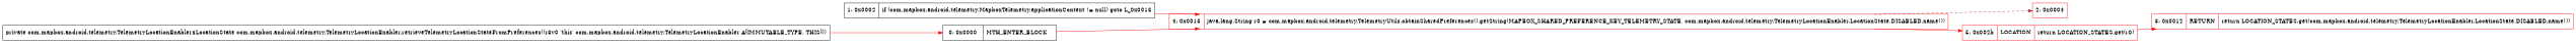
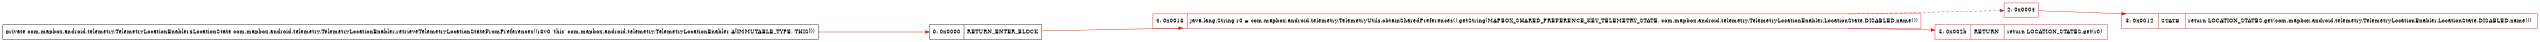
  digraph {
    rankdir=LR
    node [color=red shape=record]
    edge [color=red]
-   n1 [color=black label="{0\:\ 0x0000|MTH_ENTER_BLOCK\l}"]
+   n1 [color=black label="{0\:\ 0x0000|RETURN_ENTER_BLOCK\l}"]
    n2 [label="{4\:\ 0x0013|java.lang.String r0 = com.mapbox.android.telemetry.TelemetryUtils.obtainSharedPreferences().getString(MAPBOX_SHARED_PREFERENCE_KEY_TELEMETRY_STATE, com.mapbox.android.telemetry.TelemetryLocationEnabler.LocationState.DISABLED.name())\l}"]
-   n3 [color=black label="{1\:\ 0x0002|if (com.mapbox.android.telemetry.MapboxTelemetry.applicationContext != null) goto L_0x0013\l}"]
    n4 [label="{2\:\ 0x0004}"]
-   n5 [label="{3\:\ 0x0012|RETURN\l|return LOCATION_STATES.get(com.mapbox.android.telemetry.TelemetryLocationEnabler.LocationState.DISABLED.name())\l}"]
-   n6 [label="{5\:\ 0x002b|LOCATION\l|return LOCATION_STATES.get(r0)\l}"]
+   n5 [label="{3\:\ 0x0012|STATE\l|return LOCATION_STATES.get(com.mapbox.android.telemetry.TelemetryLocationEnabler.LocationState.DISABLED.name())\l}"]
+   n6 [label="{5\:\ 0x002b|RETURN\l|return LOCATION_STATES.get(r0)\l}"]
    n7 [color=black label="{private com.mapbox.android.telemetry.TelemetryLocationEnabler$LocationState com.mapbox.android.telemetry.TelemetryLocationEnabler.retrieveTelemetryLocationStateFromPreferences((r3v0 'this' com.mapbox.android.telemetry.TelemetryLocationEnabler A[IMMUTABLE_TYPE, THIS])) }"]
    n1 -> n2
    n2 -> n4 [color=brown style=dashed]
    n2 -> n6
-   n3 -> n2
-   n6 -> n5
+   n4 -> n5
    n7 -> n1
  }
